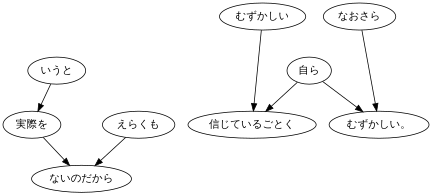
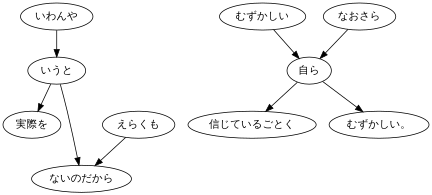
  digraph {
+   n1 [label="いわんや"]
    n2 [label="いうと"]
    n3 [label="実際を"]
    n4 [label="ないのだから"]
    n5 [label="むずかしい"]
    n6 [label="信じているごとく"]
    n7 [label="自ら"]
    n8 [label="むずかしい。"]
    n9 [label="えらくも"]
    n10 [label="なおさら"]
+   n1 -> n2
    n2 -> n3
-   n3 -> n4
-   n5 -> n6
+   n2 -> n4
+   n5 -> n7
    n7 -> n6
    n7 -> n8
    n9 -> n4
-   n10 -> n8
+   n10 -> n7
  }
